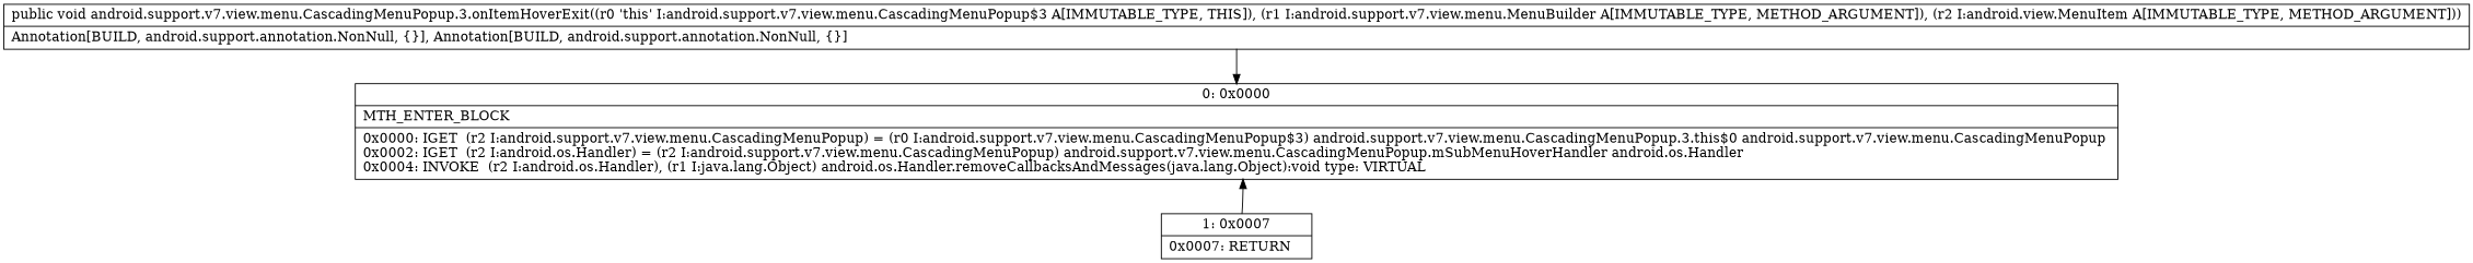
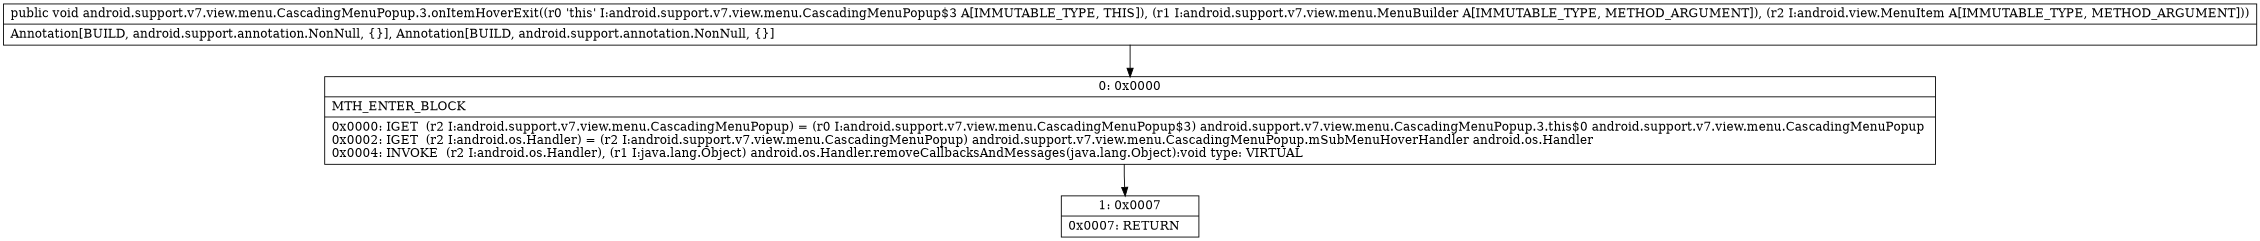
  digraph {
    node [shape=record]
    n1 [label="{0\:\ 0x0000|MTH_ENTER_BLOCK\l|0x0000: IGET  (r2 I:android.support.v7.view.menu.CascadingMenuPopup) = (r0 I:android.support.v7.view.menu.CascadingMenuPopup$3) android.support.v7.view.menu.CascadingMenuPopup.3.this$0 android.support.v7.view.menu.CascadingMenuPopup \l0x0002: IGET  (r2 I:android.os.Handler) = (r2 I:android.support.v7.view.menu.CascadingMenuPopup) android.support.v7.view.menu.CascadingMenuPopup.mSubMenuHoverHandler android.os.Handler \l0x0004: INVOKE  (r2 I:android.os.Handler), (r1 I:java.lang.Object) android.os.Handler.removeCallbacksAndMessages(java.lang.Object):void type: VIRTUAL \l}"]
    n2 [label="{1\:\ 0x0007|0x0007: RETURN   \l}"]
    n3 [label="{public void android.support.v7.view.menu.CascadingMenuPopup.3.onItemHoverExit((r0 'this' I:android.support.v7.view.menu.CascadingMenuPopup$3 A[IMMUTABLE_TYPE, THIS]), (r1 I:android.support.v7.view.menu.MenuBuilder A[IMMUTABLE_TYPE, METHOD_ARGUMENT]), (r2 I:android.view.MenuItem A[IMMUTABLE_TYPE, METHOD_ARGUMENT]))  | Annotation[BUILD, android.support.annotation.NonNull, \{\}], Annotation[BUILD, android.support.annotation.NonNull, \{\}]\l}"]
-   n2 -> n1
+   n1 -> n2
    n3 -> n1
  }
